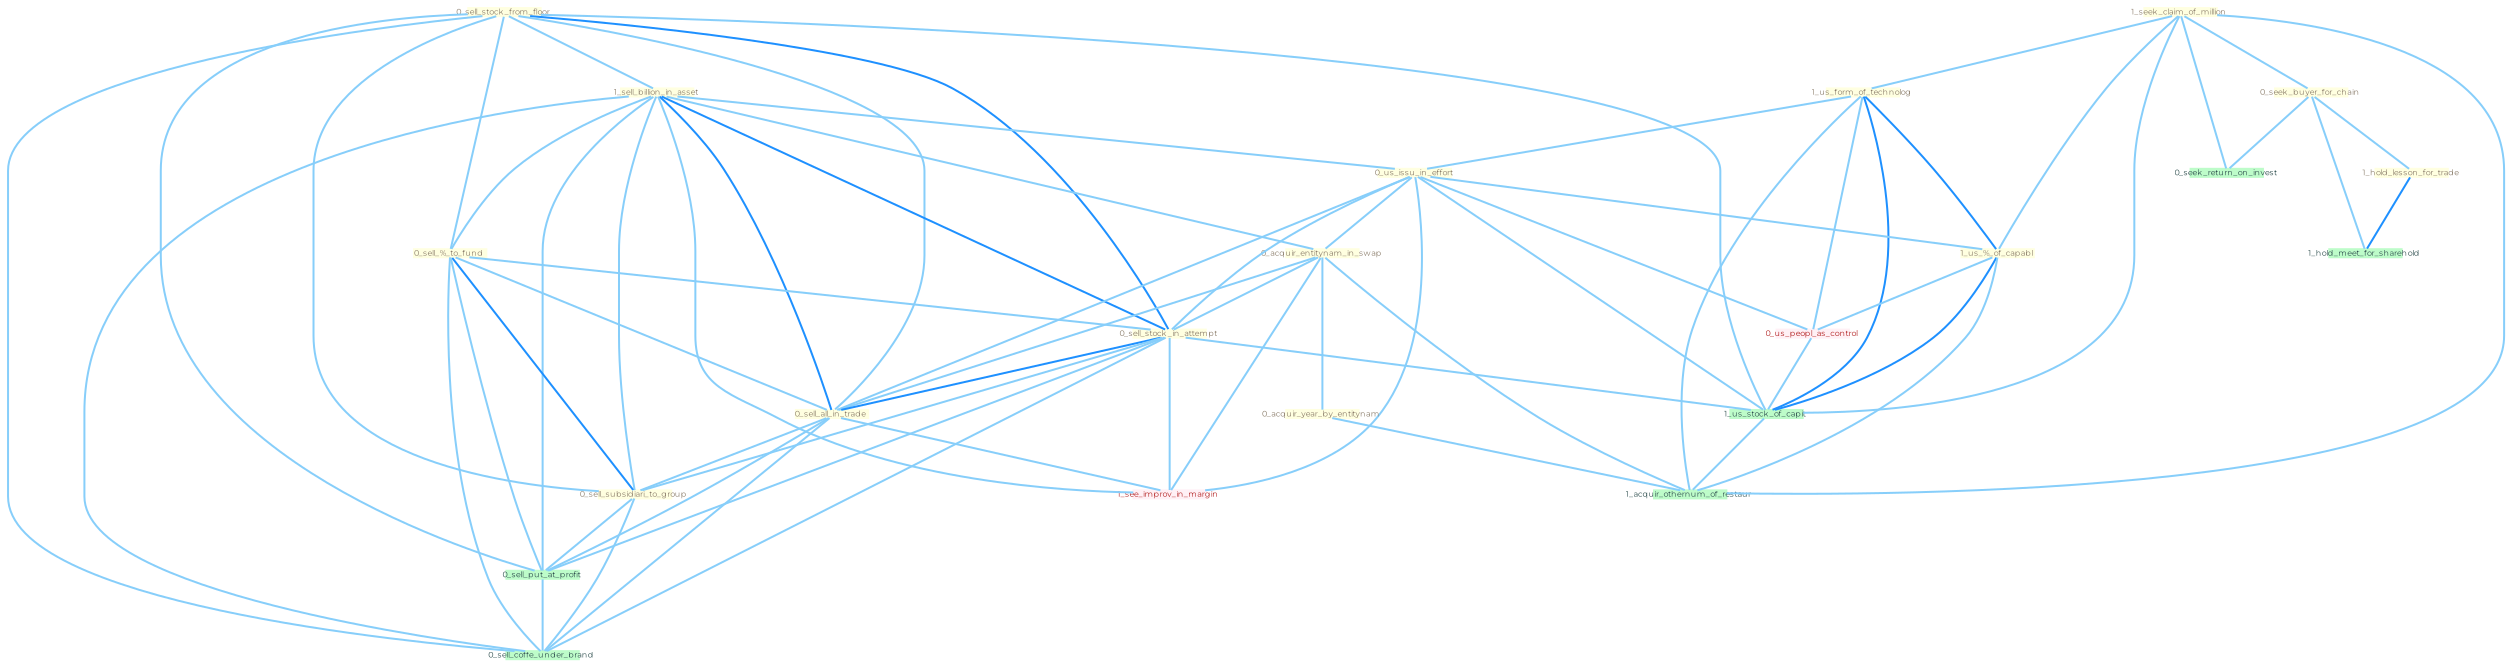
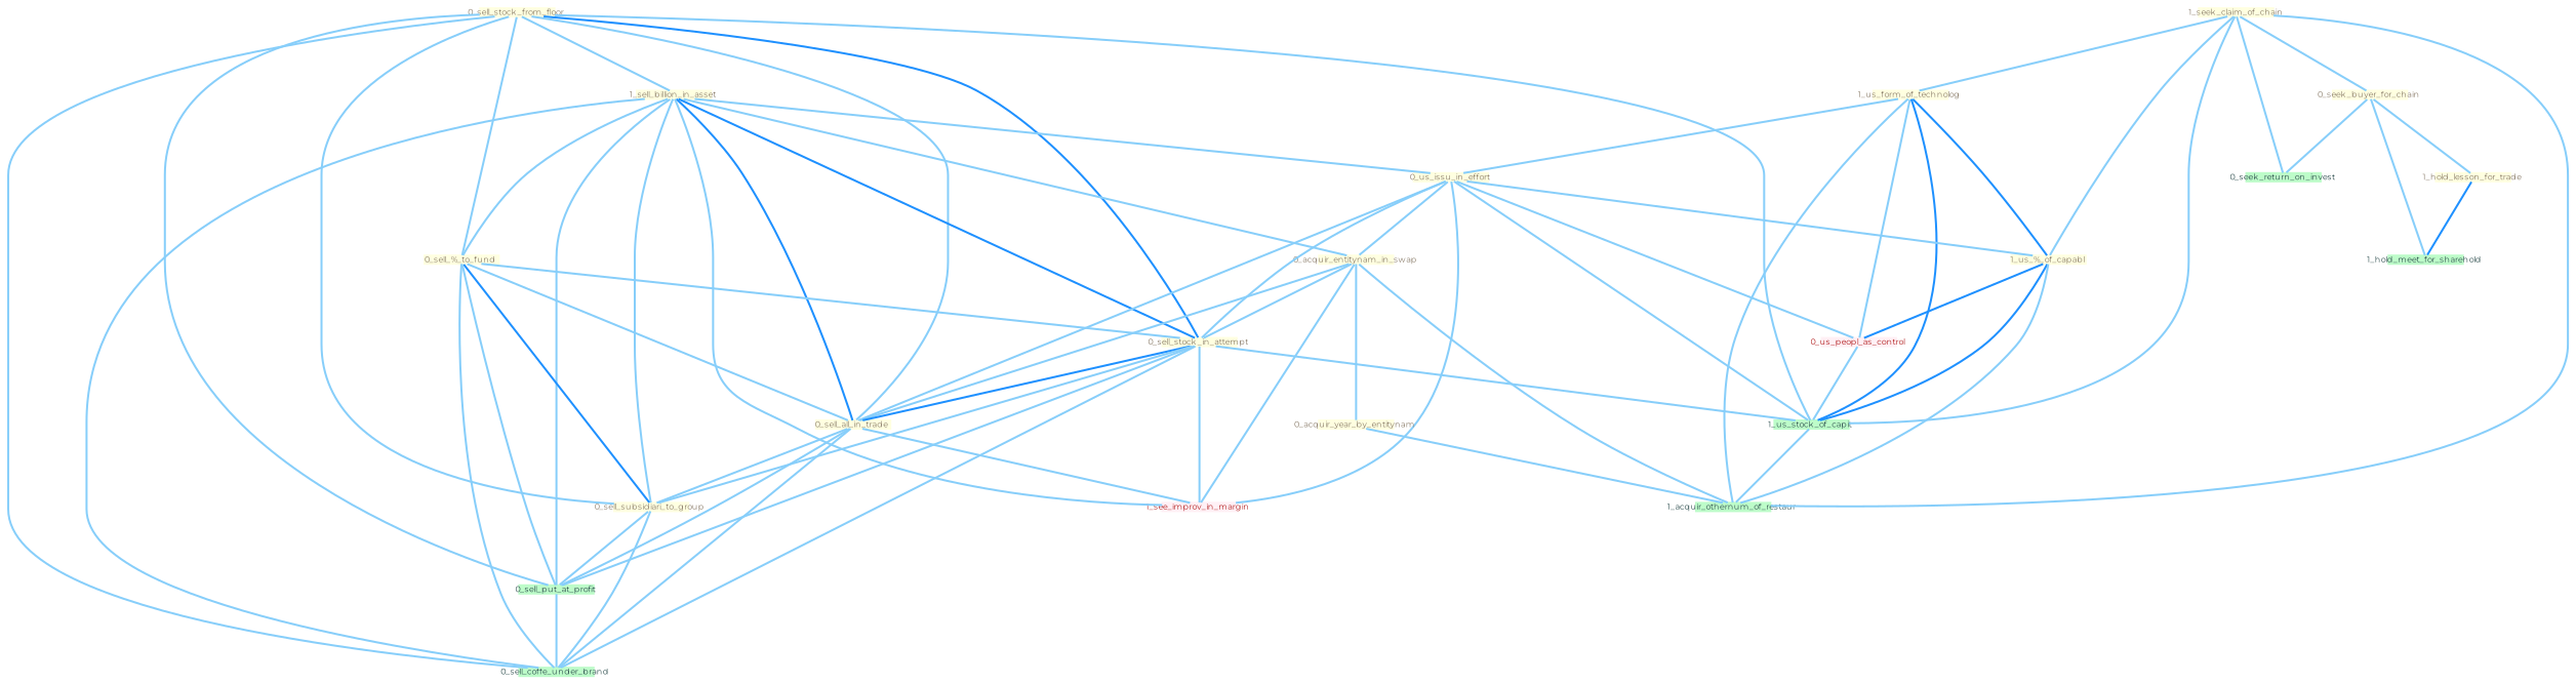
  graph {
    fontname=Montserrat
    node [color="#ffffe0" fixedsize=true fontcolor="#8b7d6b" fontname=Montserrat fontsize=4 shape=polygon style=filled]
    edge [color="#87cefa" fontname=Montserrat w=1]
    "0_sell_stock_from_floor " [height=.06 width=.5]
    "1_sell_billion_in_asset " [height=.06 width=.5]
    "0_sell_%_to_fund " [height=.06 width=.5]
-   "1_seek_claim_of_million " [height=.06 width=.5]
+   "1_seek_claim_of_million " [height=.06 width=.5 label="1_seek_claim_of_chain"]
    "0_seek_buyer_for_chain " [height=.06 width=.5]
    "1_us_form_of_technolog " [height=.06 width=.5]
    "0_us_issu_in_effort " [height=.06 width=.5]
    "1_us_%_of_capabl " [height=.06 width=.5]
    "0_acquir_entitynam_in_swap " [height=.06 width=.5]
    "0_sell_stock_in_attempt " [height=.06 width=.5]
    "0_sell_all_in_trade " [height=.06 width=.5]
    "0_acquir_year_by_entitynam " [height=.06 width=.5]
    n13 [height=.06 label="1_hold_lesson_for_trade" width=.5]
    "0_sell_subsidiari_to_group " [height=.06 width=.5]
    "0_us_peopl_as_control " [color="#fff0f5" fontcolor="#b22222" height=.06 width=.5]
    "1_see_improv_in_margin " [color="#fff0f5" fontcolor="#b22222" height=.06 width=.5]
    "0_sell_put_at_profit " [color="#BDFCC9" fontcolor="#2f4f4f" height=.06 width=.5]
    "1_us_stock_of_capit " [color="#BDFCC9" fontcolor="#2f4f4f" height=.06 width=.5]
    "0_sell_coffe_under_brand " [color="#BDFCC9" fontcolor="#2f4f4f" height=.06 width=.5]
    "0_seek_return_on_invest " [color="#BDFCC9" fontcolor="#2f4f4f" height=.06 width=.5]
    "1_acquir_othernum_of_restaur " [color="#BDFCC9" fontcolor="#2f4f4f" height=.06 width=.5]
    "1_hold_meet_for_sharehold " [color="#BDFCC9" fontcolor="#2f4f4f" height=.06 width=.5]
    subgraph sub_1 {
      "0_sell_stock_from_floor "
      "1_sell_billion_in_asset "
      "0_sell_%_to_fund "
      "1_seek_claim_of_million "
      "0_seek_buyer_for_chain "
      "1_us_form_of_technolog "
      "0_us_issu_in_effort "
      "1_us_%_of_capabl "
      "0_acquir_entitynam_in_swap "
      "0_sell_stock_in_attempt "
      "0_sell_all_in_trade "
      "0_acquir_year_by_entitynam "
      n13
      "0_sell_subsidiari_to_group "
    }
    subgraph sub_2 {
      "0_us_peopl_as_control "
      "1_see_improv_in_margin "
    }
    "0_sell_stock_from_floor " -- "1_sell_billion_in_asset "
    "0_sell_stock_from_floor " -- "0_sell_%_to_fund "
    "0_sell_stock_from_floor " -- "0_sell_stock_in_attempt " [color="#1e90ff" w=2]
    "0_sell_stock_from_floor " -- "0_sell_all_in_trade "
    "0_sell_stock_from_floor " -- "0_sell_subsidiari_to_group "
    "0_sell_stock_from_floor " -- "0_sell_put_at_profit "
    "0_sell_stock_from_floor " -- "1_us_stock_of_capit "
    "0_sell_stock_from_floor " -- "0_sell_coffe_under_brand "
    "1_sell_billion_in_asset " -- "0_sell_%_to_fund "
    "1_sell_billion_in_asset " -- "0_us_issu_in_effort "
    "1_sell_billion_in_asset " -- "0_acquir_entitynam_in_swap "
    "1_sell_billion_in_asset " -- "0_sell_stock_in_attempt " [color="#1e90ff" w=2]
    "1_sell_billion_in_asset " -- "0_sell_all_in_trade " [color="#1e90ff" w=2]
    "1_sell_billion_in_asset " -- "0_sell_subsidiari_to_group "
    "1_sell_billion_in_asset " -- "1_see_improv_in_margin "
    "1_sell_billion_in_asset " -- "0_sell_put_at_profit "
    "1_sell_billion_in_asset " -- "0_sell_coffe_under_brand "
    "0_sell_%_to_fund " -- "0_sell_stock_in_attempt "
    "0_sell_%_to_fund " -- "0_sell_all_in_trade "
    "0_sell_%_to_fund " -- "0_sell_subsidiari_to_group " [color="#1e90ff" w=2]
    "0_sell_%_to_fund " -- "0_sell_put_at_profit "
    "0_sell_%_to_fund " -- "0_sell_coffe_under_brand "
    "1_seek_claim_of_million " -- "0_seek_buyer_for_chain "
    "1_seek_claim_of_million " -- "1_us_form_of_technolog "
    "1_seek_claim_of_million " -- "1_us_%_of_capabl "
    "1_seek_claim_of_million " -- "1_us_stock_of_capit "
    "1_seek_claim_of_million " -- "0_seek_return_on_invest "
    "1_seek_claim_of_million " -- "1_acquir_othernum_of_restaur "
    "0_seek_buyer_for_chain " -- n13
    "0_seek_buyer_for_chain " -- "0_seek_return_on_invest "
    "0_seek_buyer_for_chain " -- "1_hold_meet_for_sharehold "
    "1_us_form_of_technolog " -- "0_us_issu_in_effort "
    "1_us_form_of_technolog " -- "1_us_%_of_capabl " [color="#1e90ff" w=2]
    "1_us_form_of_technolog " -- "0_us_peopl_as_control "
    "1_us_form_of_technolog " -- "1_us_stock_of_capit " [color="#1e90ff" w=2]
    "1_us_form_of_technolog " -- "1_acquir_othernum_of_restaur "
    "0_us_issu_in_effort " -- "1_us_%_of_capabl "
    "0_us_issu_in_effort " -- "0_acquir_entitynam_in_swap "
    "0_us_issu_in_effort " -- "0_sell_stock_in_attempt "
    "0_us_issu_in_effort " -- "0_sell_all_in_trade "
    "0_us_issu_in_effort " -- "0_us_peopl_as_control "
    "0_us_issu_in_effort " -- "1_see_improv_in_margin "
    "0_us_issu_in_effort " -- "1_us_stock_of_capit "
-   "1_us_%_of_capabl " -- "0_us_peopl_as_control "
+   "1_us_%_of_capabl " -- "0_us_peopl_as_control " [color="#1e90ff"]
    "1_us_%_of_capabl " -- "1_us_stock_of_capit " [color="#1e90ff" w=2]
    "1_us_%_of_capabl " -- "1_acquir_othernum_of_restaur "
    "0_acquir_entitynam_in_swap " -- "0_sell_stock_in_attempt "
    "0_acquir_entitynam_in_swap " -- "0_sell_all_in_trade "
    "0_acquir_entitynam_in_swap " -- "0_acquir_year_by_entitynam "
    "0_acquir_entitynam_in_swap " -- "1_see_improv_in_margin "
    "0_acquir_entitynam_in_swap " -- "1_acquir_othernum_of_restaur "
    "0_sell_stock_in_attempt " -- "0_sell_all_in_trade " [color="#1e90ff" w=2]
    "0_sell_stock_in_attempt " -- "0_sell_subsidiari_to_group "
    "0_sell_stock_in_attempt " -- "1_see_improv_in_margin "
    "0_sell_stock_in_attempt " -- "0_sell_put_at_profit "
    "0_sell_stock_in_attempt " -- "1_us_stock_of_capit "
    "0_sell_stock_in_attempt " -- "0_sell_coffe_under_brand "
    "0_sell_all_in_trade " -- "0_sell_subsidiari_to_group "
    "0_sell_all_in_trade " -- "1_see_improv_in_margin "
    "0_sell_all_in_trade " -- "0_sell_put_at_profit "
    "0_sell_all_in_trade " -- "0_sell_coffe_under_brand "
    "0_acquir_year_by_entitynam " -- "1_acquir_othernum_of_restaur "
    n13 -- "1_hold_meet_for_sharehold " [color="#1e90ff" w=2]
    "0_sell_subsidiari_to_group " -- "0_sell_put_at_profit "
    "0_sell_subsidiari_to_group " -- "0_sell_coffe_under_brand "
    "0_us_peopl_as_control " -- "1_us_stock_of_capit "
    "0_sell_put_at_profit " -- "0_sell_coffe_under_brand "
    "1_us_stock_of_capit " -- "1_acquir_othernum_of_restaur "
  }
